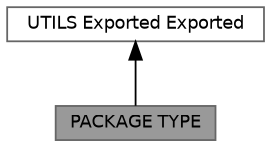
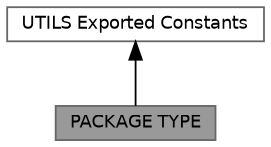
  digraph {
    rankdir=TB
    node [fontname=Helvetica fontsize=10 shape=box style=filled]
    n1 [color=gray40 fillcolor=grey60 fontcolor=black height=0.2 label="PACKAGE TYPE" width=0.4]
-   n2 [color=grey40 fillcolor=white height=0.2 label="UTILS Exported Exported" width=0.4]
+   n2 [color=grey40 fillcolor=white height=0.2 label="UTILS Exported Constants" width=0.4]
    n2 -> n1 [dir=back fontname=Helvetica fontsize=10 labelfontname=Helvetica labelfontsize=10 shape=plaintext style=solid]
  }
